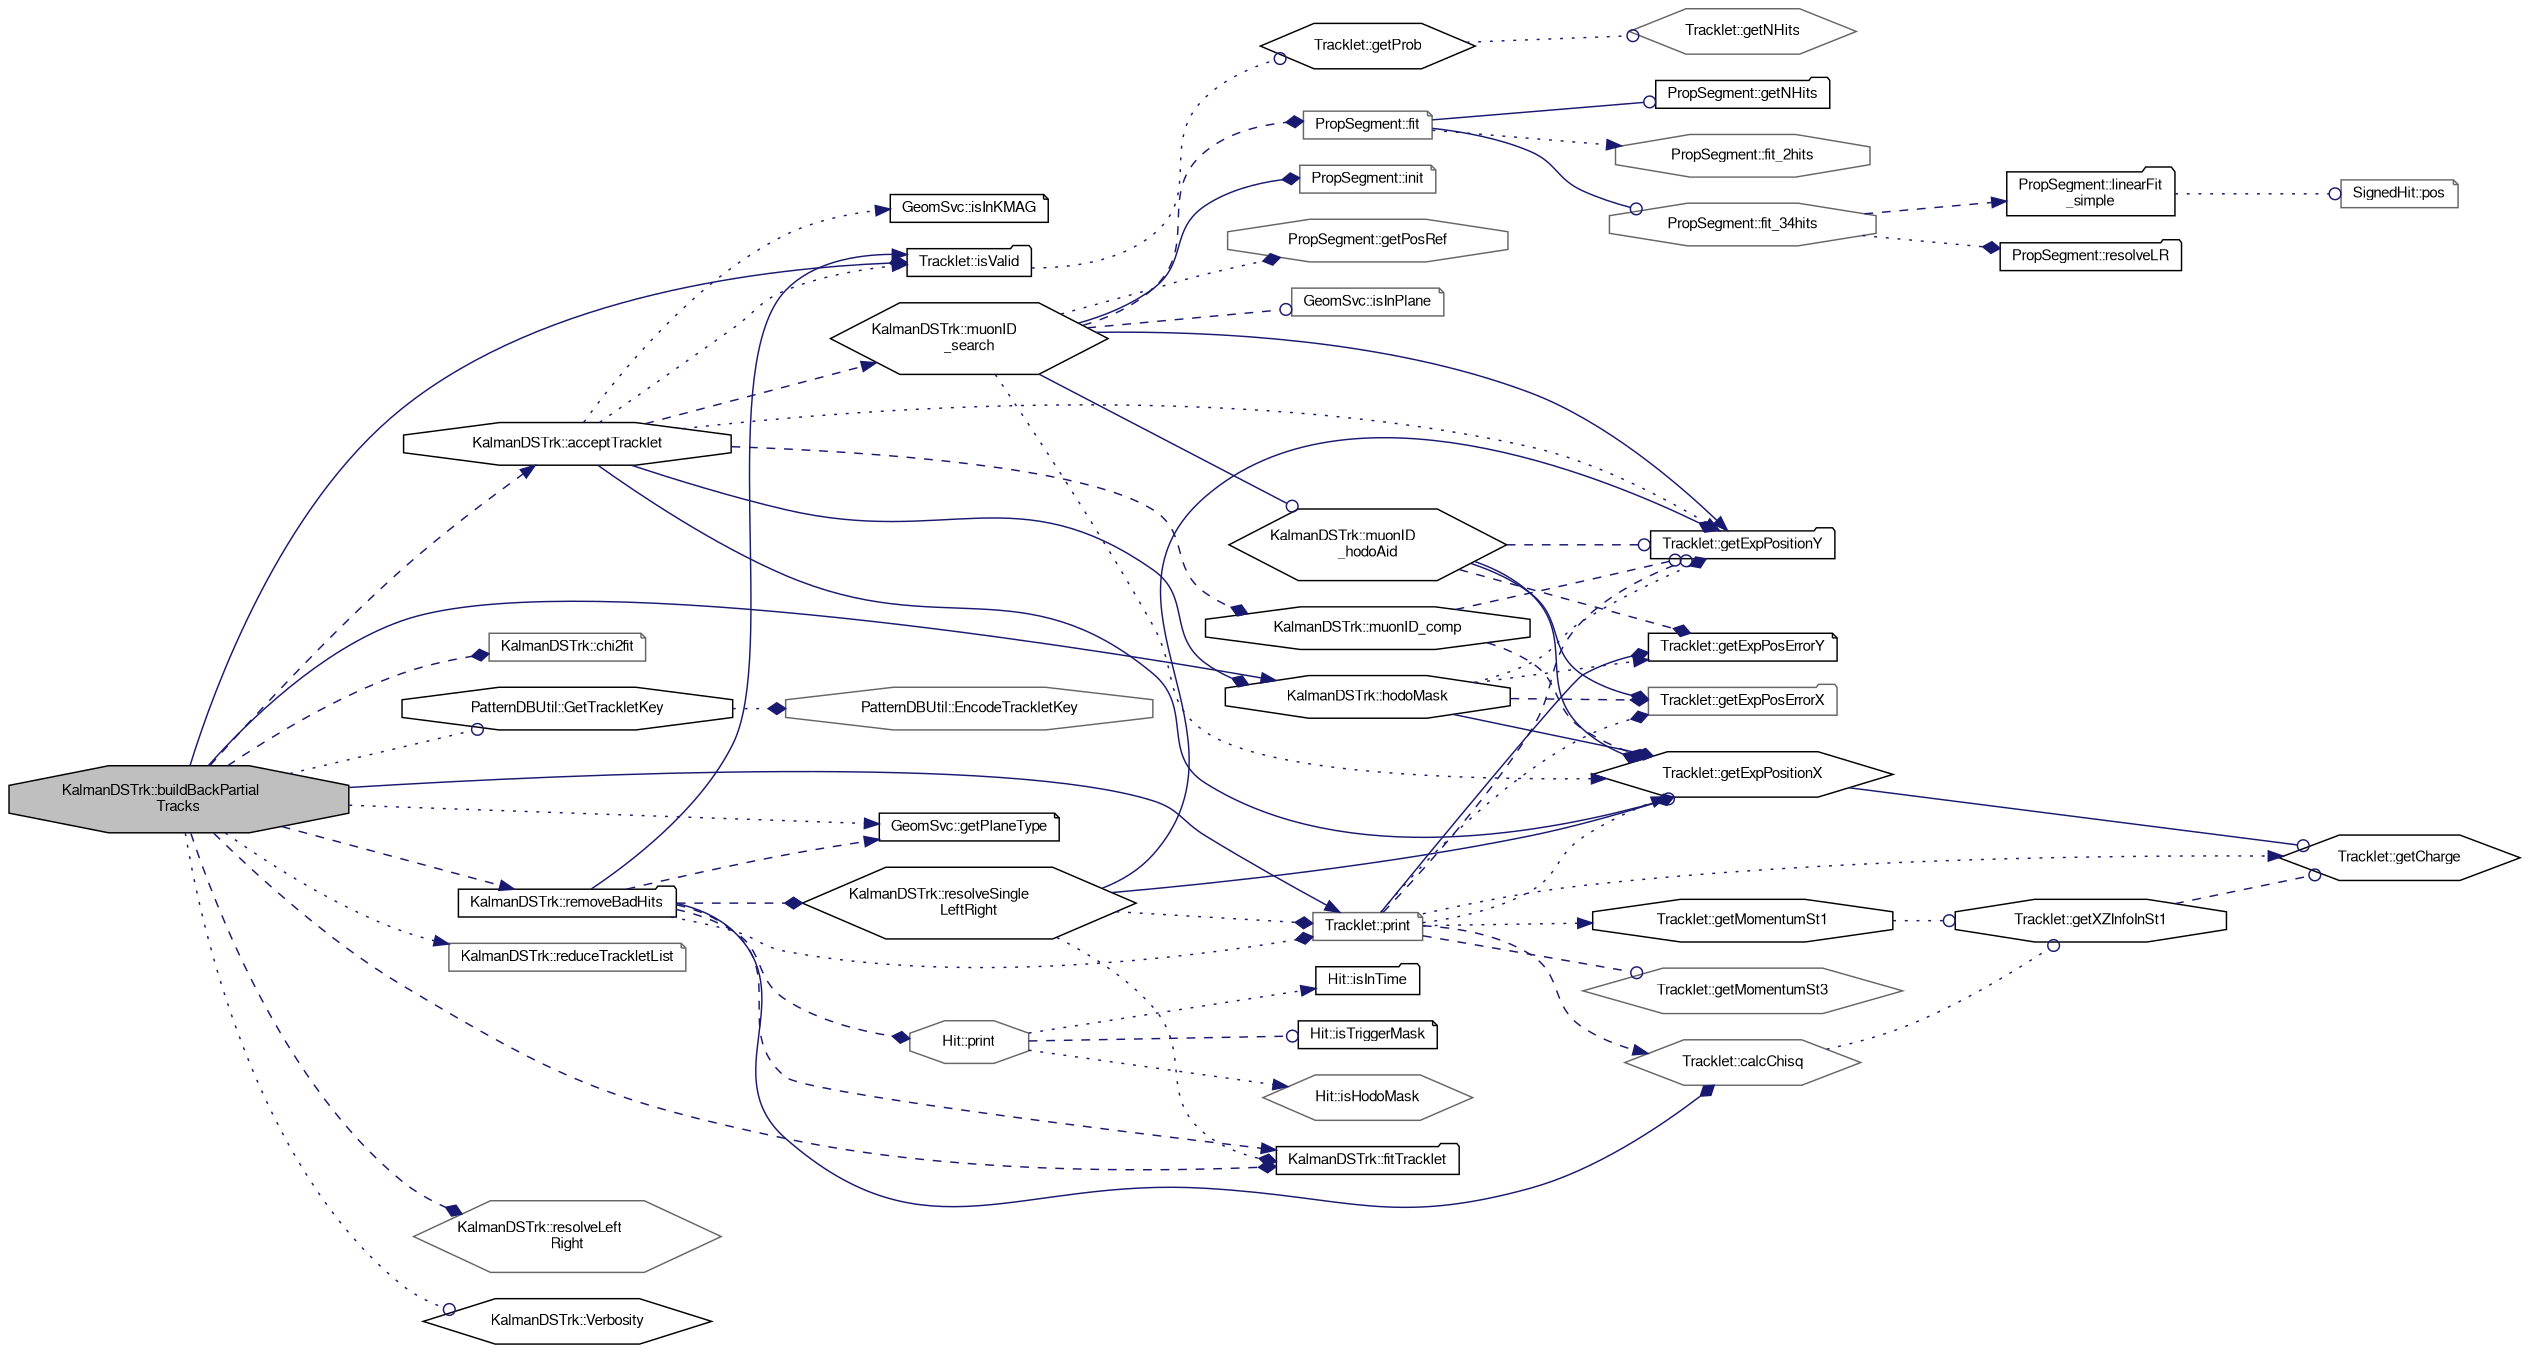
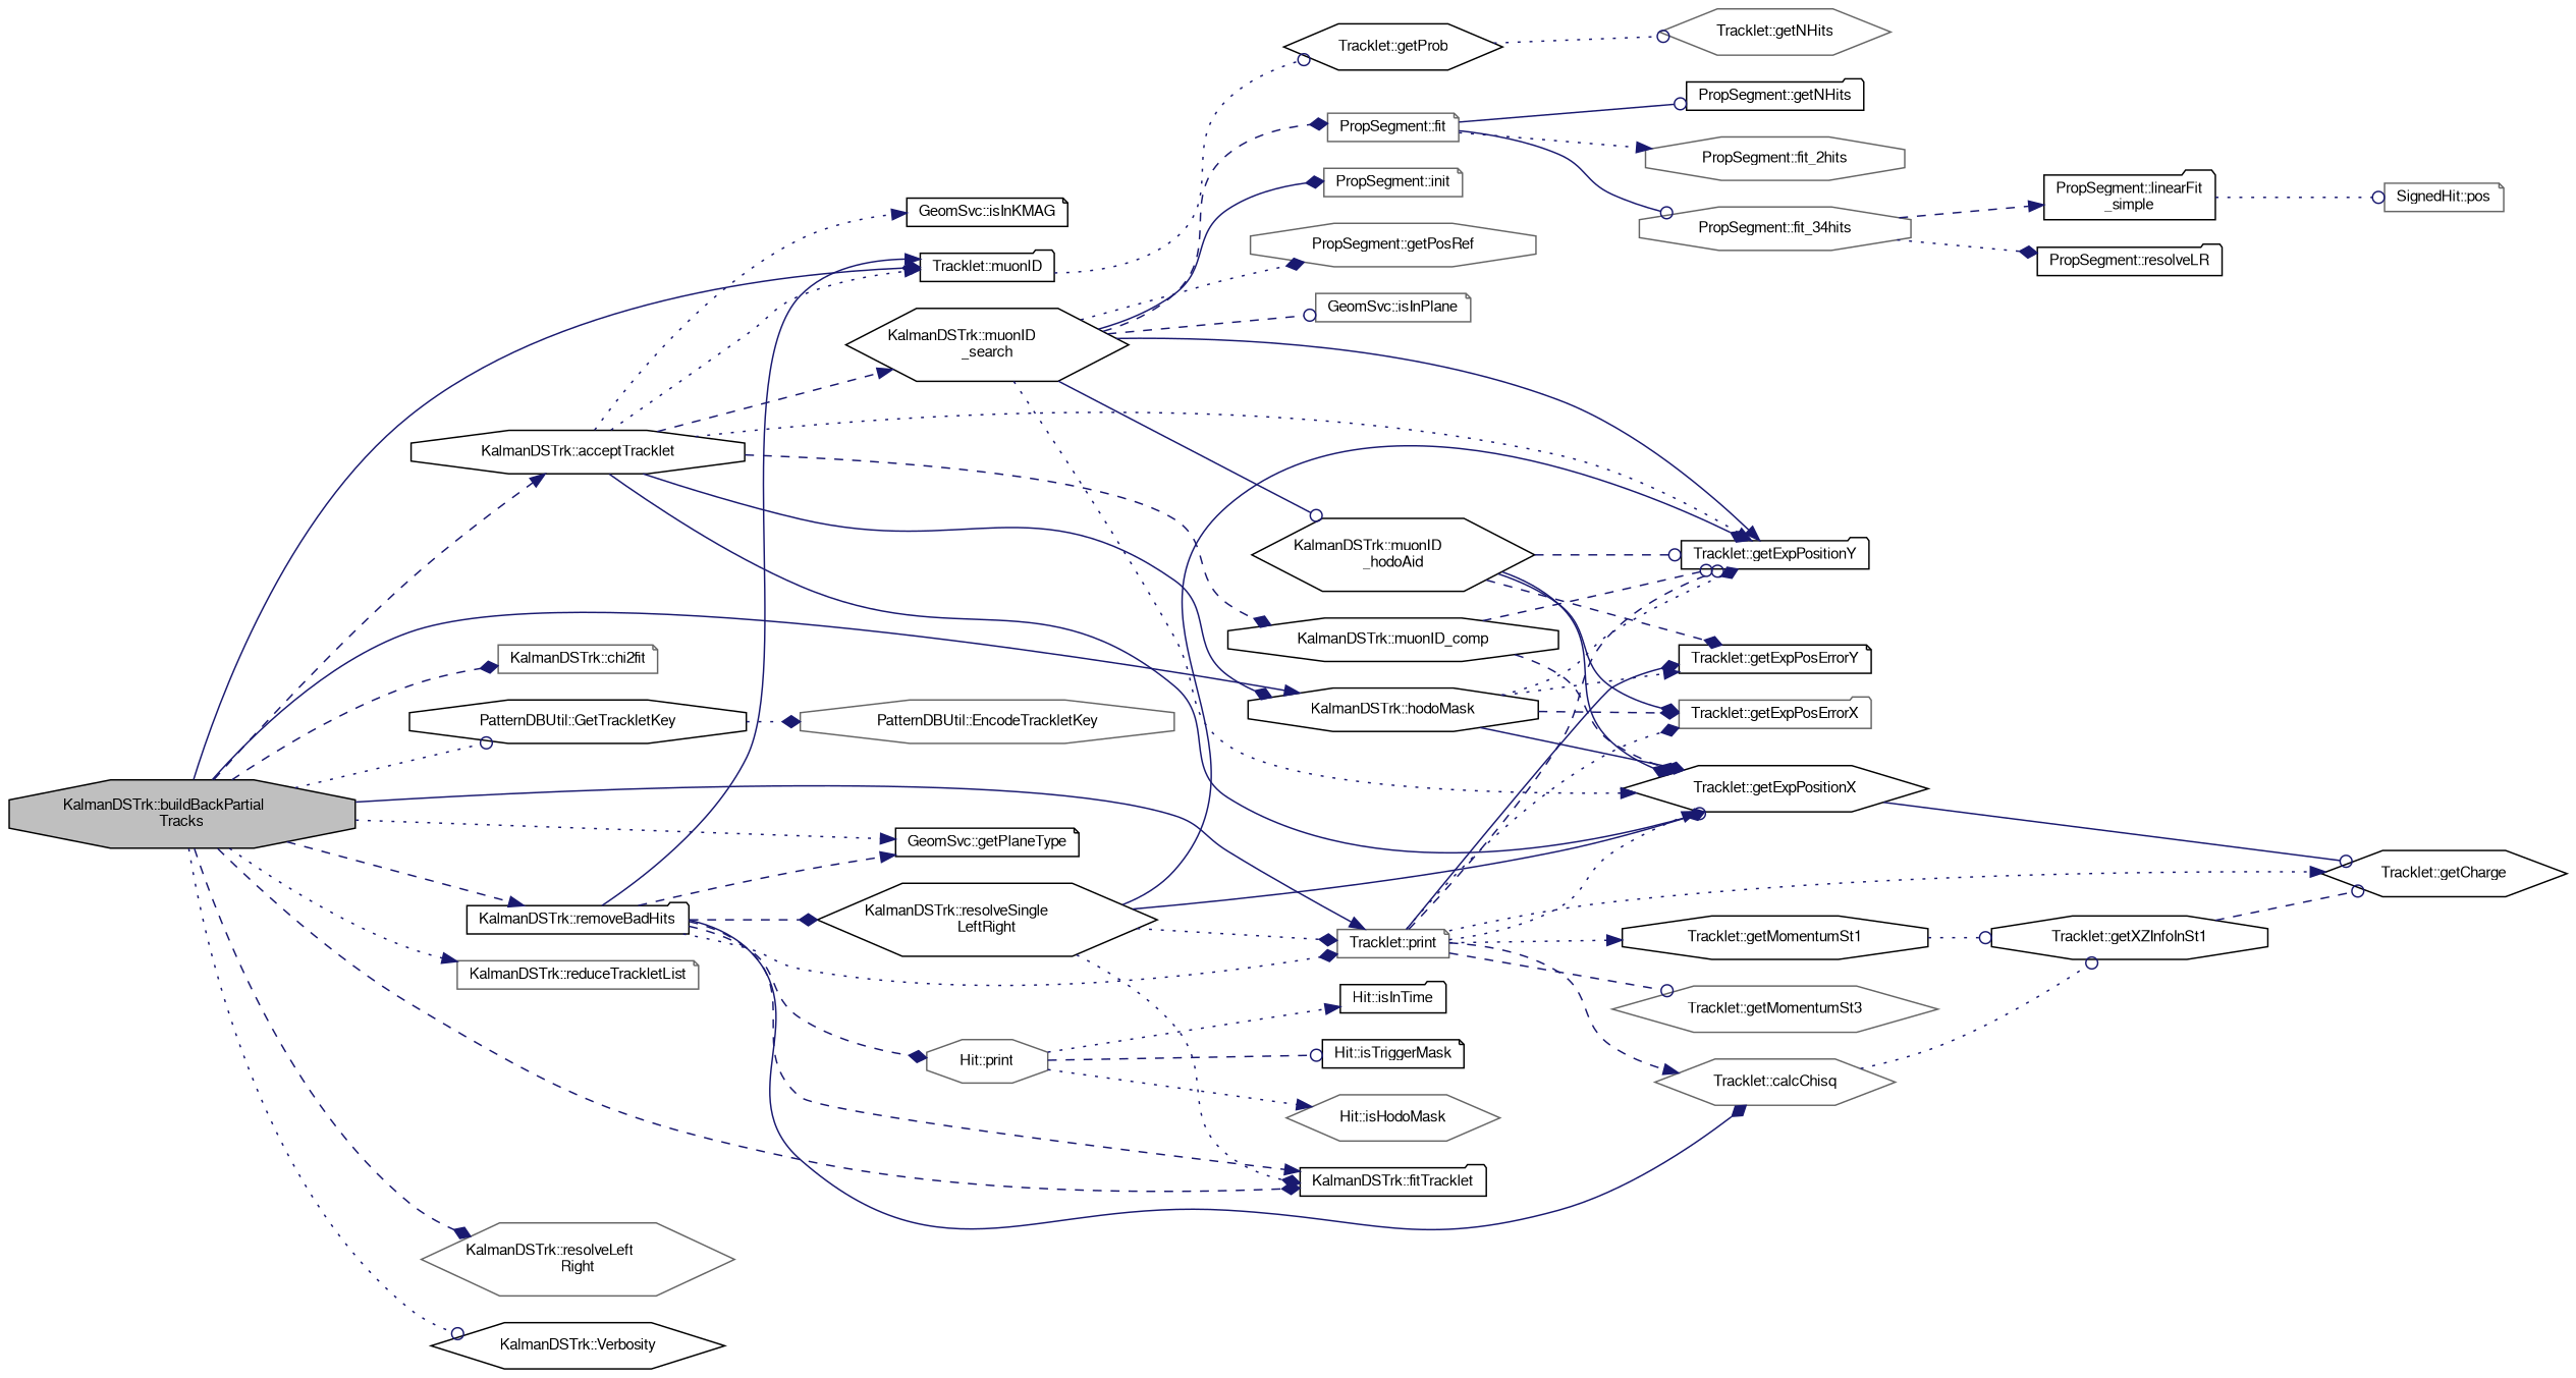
  digraph {
    rankdir=LR
    node [color=black fontname=FreeSans fontsize=10 shape=octagon]
    edge [arrowhead=diamond color=midnightblue fontname=FreeSans fontsize=10 labelfontname=FreeSans labelfontsize=10 style=dotted]
    n1 [fillcolor=grey75 fontcolor=black height=0.2 label="KalmanDSTrk::buildBackPartial\lTracks" style=filled width=0.4]
    n2 [height=0.2 label="KalmanDSTrk::acceptTracklet" width=0.4]
    n3 [height=0.2 label="KalmanDSTrk::hodoMask" width=0.4]
-   n4 [height=0.2 label="Tracklet::isValid" shape=folder width=0.4]
+   n4 [height=0.2 label="Tracklet::muonID" shape=folder width=0.4]
    n5 [color=gray40 height=0.2 label="KalmanDSTrk::chi2fit" shape=note width=0.4]
    n6 [height=0.2 label="KalmanDSTrk::fitTracklet" shape=folder width=0.4]
    n7 [height=0.2 label="GeomSvc::getPlaneType" shape=note width=0.4]
    n8 [height=0.2 label="PatternDBUtil::GetTrackletKey" width=0.4]
    n9 [color=gray40 height=0.2 label="Tracklet::print" shape=note width=0.4]
    n10 [color=gray40 height=0.2 label="KalmanDSTrk::reduceTrackletList" shape=note width=0.4]
    n11 [height=0.2 label="KalmanDSTrk::removeBadHits" shape=folder width=0.4]
    n12 [color=gray40 height=0.2 label="KalmanDSTrk::resolveLeft\lRight" shape=hexagon width=0.4]
    n13 [height=0.2 label="KalmanDSTrk::Verbosity" shape=hexagon width=0.4]
    n14 [height=0.2 label="Tracklet::getExpPositionX" shape=hexagon width=0.4]
    n15 [height=0.2 label="Tracklet::getExpPositionY" shape=folder width=0.4]
    n16 [height=0.2 label="GeomSvc::isInKMAG" shape=note width=0.4]
    n17 [height=0.2 label="KalmanDSTrk::muonID_comp" width=0.4]
    n18 [height=0.2 label="KalmanDSTrk::muonID\l_search" shape=hexagon width=0.4]
    n19 [color=gray40 height=0.2 label="Tracklet::getExpPosErrorX" shape=folder width=0.4]
    n20 [height=0.2 label="Tracklet::getExpPosErrorY" shape=note width=0.4]
    n21 [height=0.2 label="Tracklet::getProb" shape=hexagon width=0.4]
    n22 [color=gray40 height=0.2 label="PatternDBUtil::EncodeTrackletKey" width=0.4]
    n23 [height=0.2 label="Tracklet::getCharge" shape=hexagon width=0.4]
    n24 [color=gray40 height=0.2 label="Tracklet::calcChisq" shape=hexagon width=0.4]
    n25 [height=0.2 label="Tracklet::getMomentumSt1" width=0.4]
    n26 [color=gray40 height=0.2 label="Tracklet::getMomentumSt3" shape=hexagon width=0.4]
    n27 [color=gray40 height=0.2 label="Hit::print" width=0.4]
    n28 [height=0.2 label="KalmanDSTrk::resolveSingle\lLeftRight" shape=hexagon width=0.4]
    n29 [color=gray40 height=0.2 label="PropSegment::init" shape=note width=0.4]
    n30 [color=gray40 height=0.2 label="PropSegment::getPosRef" width=0.4]
    n31 [color=gray40 height=0.2 label="GeomSvc::isInPlane" shape=note width=0.4]
    n32 [color=gray40 height=0.2 label="PropSegment::fit" shape=note width=0.4]
    n33 [height=0.2 label="KalmanDSTrk::muonID\l_hodoAid" shape=hexagon width=0.4]
    n34 [color=gray40 height=0.2 label="Tracklet::getNHits" shape=hexagon width=0.4]
    n35 [height=0.2 label="PropSegment::getNHits" shape=folder width=0.4]
    n36 [color=gray40 height=0.2 label="PropSegment::fit_2hits" width=0.4]
    n37 [color=gray40 height=0.2 label="PropSegment::fit_34hits" width=0.4]
    n38 [height=0.2 label="PropSegment::resolveLR" shape=folder width=0.4]
    n39 [height=0.2 label="PropSegment::linearFit\l_simple" shape=folder width=0.4]
    n40 [color=gray40 height=0.2 label="SignedHit::pos" shape=note width=0.4]
    n41 [height=0.2 label="Tracklet::getXZInfoInSt1" width=0.4]
    n42 [color=gray40 height=0.2 label="Hit::isHodoMask" shape=hexagon width=0.4]
    n43 [height=0.2 label="Hit::isInTime" shape=folder width=0.4]
    n44 [height=0.2 label="Hit::isTriggerMask" shape=note width=0.4]
    n1 -> n2 [arrowhead=normal style=dashed]
    n1 -> n3 [arrowhead=normal style=solid]
    n1 -> n4 [style=solid]
    n1 -> n5 [style=dashed]
    n1 -> n6 [style=dashed]
    n1 -> n7 [arrowhead=normal]
    n1 -> n8 [arrowhead=odot]
    n1 -> n9 [arrowhead=normal style=solid]
    n1 -> n10 [arrowhead=normal]
    n1 -> n11 [arrowhead=normal style=dashed]
    n1 -> n12 [style=dashed]
    n1 -> n13 [arrowhead=odot]
    n2 -> n3 [style=solid]
    n2 -> n4 [arrowhead=normal]
    n2 -> n14 [arrowhead=odot style=solid]
    n2 -> n15 [arrowhead=normal]
    n2 -> n16 [arrowhead=normal]
    n2 -> n17 [style=dashed]
    n2 -> n18 [arrowhead=normal style=dashed]
    n3 -> n14 [style=solid]
    n3 -> n15
    n3 -> n19 [style=dashed]
    n3 -> n20 [arrowhead=normal]
    n4 -> n21 [arrowhead=odot]
    n8 -> n22
    n9 -> n14 [arrowhead=normal]
    n9 -> n15 [arrowhead=odot style=dashed]
    n9 -> n19
    n9 -> n20 [style=solid]
    n9 -> n23 [arrowhead=normal]
    n9 -> n24 [arrowhead=normal style=dashed]
    n9 -> n25 [arrowhead=normal]
    n9 -> n26 [arrowhead=odot style=dashed]
    n11 -> n4 [arrowhead=normal style=solid]
    n11 -> n6 [arrowhead=normal style=dashed]
    n11 -> n7 [arrowhead=normal style=dashed]
    n11 -> n9
    n11 -> n24 [style=solid]
    n11 -> n27 [style=dashed]
    n11 -> n28 [style=dashed]
    n14 -> n23 [arrowhead=odot style=solid]
    n17 -> n14 [style=dashed]
    n17 -> n15 [arrowhead=odot style=dashed]
    n18 -> n14 [arrowhead=normal]
    n18 -> n15 [arrowhead=normal style=solid]
    n18 -> n29 [style=solid]
    n18 -> n30
    n18 -> n31 [arrowhead=odot style=dashed]
    n18 -> n32 [style=dashed]
    n18 -> n33 [arrowhead=odot style=solid]
    n21 -> n34 [arrowhead=odot]
    n24 -> n41 [arrowhead=odot]
    n25 -> n41 [arrowhead=odot]
    n27 -> n42 [arrowhead=normal]
    n27 -> n43 [arrowhead=normal]
    n27 -> n44 [arrowhead=odot style=dashed]
    n28 -> n6
    n28 -> n9
    n28 -> n14 [style=solid]
    n28 -> n15 [style=solid]
    n32 -> n35 [arrowhead=odot style=solid]
    n32 -> n36 [arrowhead=normal]
    n32 -> n37 [arrowhead=odot style=solid]
    n33 -> n14 [style=solid]
    n33 -> n15 [arrowhead=odot style=dashed]
    n33 -> n19 [style=solid]
    n33 -> n20 [style=dashed]
    n37 -> n38
    n37 -> n39 [arrowhead=normal style=dashed]
    n39 -> n40 [arrowhead=odot]
    n41 -> n23 [arrowhead=odot style=dashed]
  }
